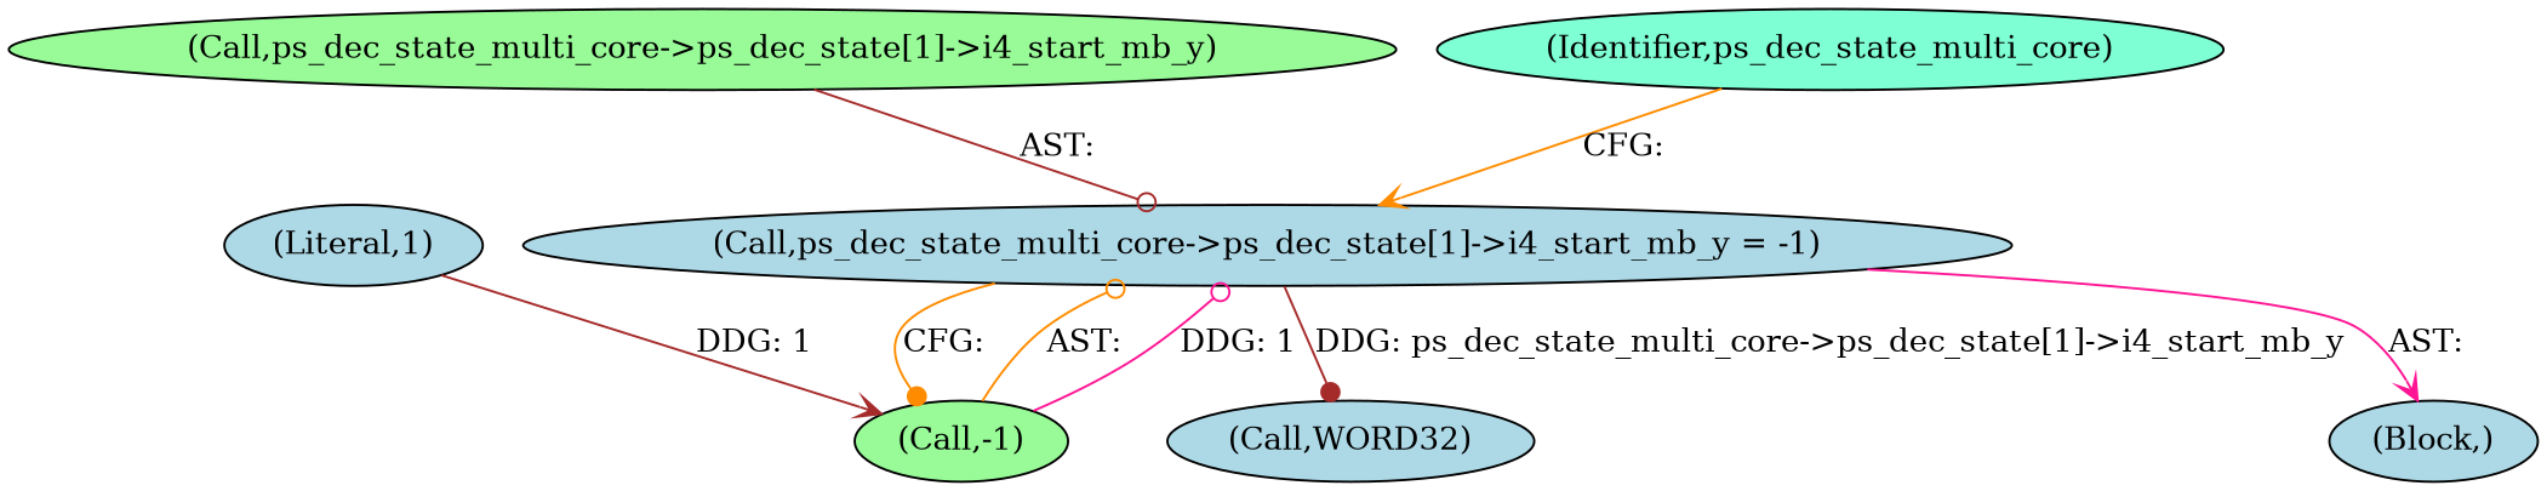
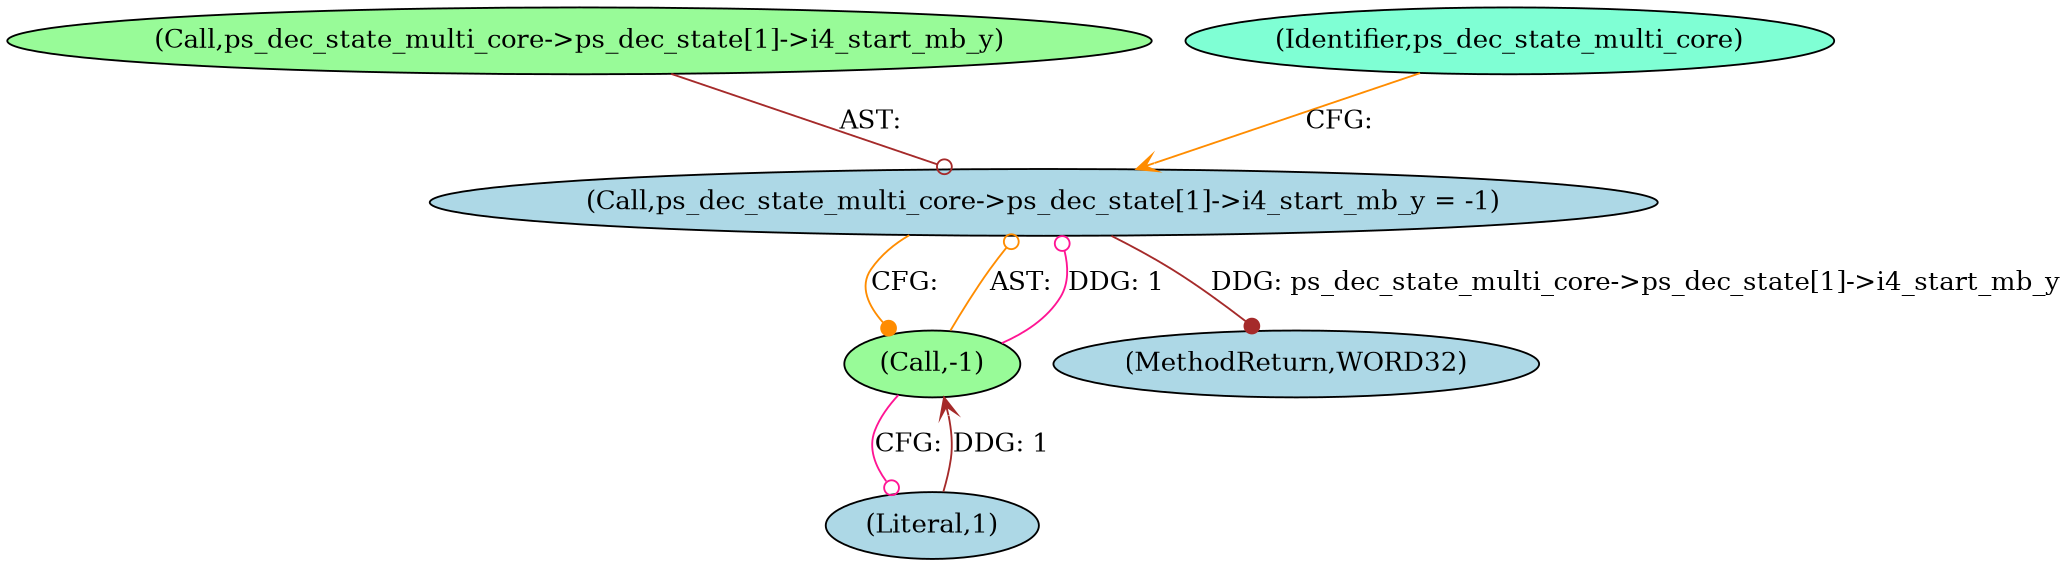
  digraph {
    node [fillcolor=lightblue style=filled]
    edge [arrowhead=odot color=darkorange]
    n1 [label="(Call,ps_dec_state_multi_core->ps_dec_state[1]->i4_start_mb_y = -1)"]
    n2 [fillcolor=palegreen label="(Call,-1)"]
-   n3 [label="(Call,WORD32)"]
-   n4 [label="(Block,)"]
+   n3 [label="(MethodReturn,WORD32)"]
    n5 [label="(Literal,1)"]
    n6 [fillcolor=palegreen label="(Call,ps_dec_state_multi_core->ps_dec_state[1]->i4_start_mb_y)"]
    n7 [fillcolor=aquamarine label="(Identifier,ps_dec_state_multi_core)"]
    n1 -> n2 [arrowhead=dot label="CFG: "]
    n1 -> n3 [arrowhead=dot color=brown label="DDG: ps_dec_state_multi_core->ps_dec_state[1]->i4_start_mb_y"]
-   n1 -> n4 [arrowhead=vee color=deeppink label="AST: "]
    n2 -> n1 [label="AST: "]
    n2 -> n1 [color=deeppink label="DDG: 1"]
+   n2 -> n5 [color=deeppink label="CFG: "]
    n5 -> n2 [arrowhead=vee color=brown label="DDG: 1"]
    n6 -> n1 [color=brown label="AST: "]
    n7 -> n1 [arrowhead=vee label="CFG: "]
  }
